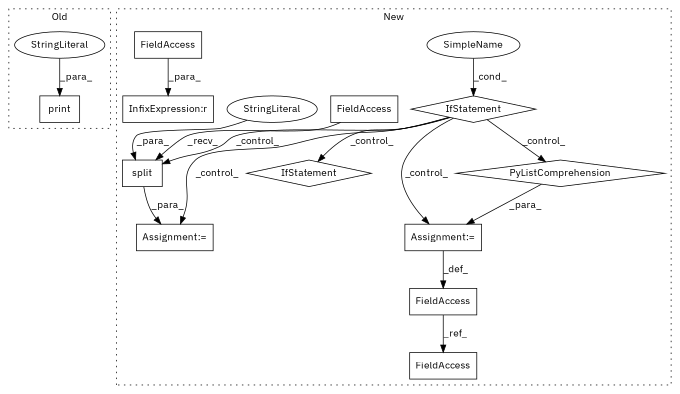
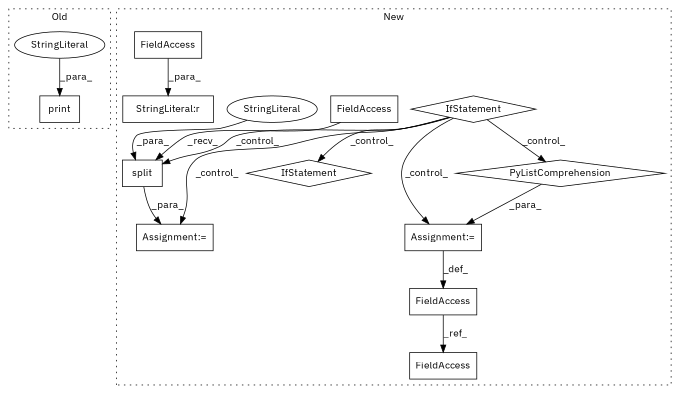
  digraph {
    fontname="IBM Plex Sans"
    node [a=22 fontname="IBM Plex Sans" l="6,1" s=1097 shape=box]
    edge [fontname="IBM Plex Sans"]
    n1 [a=32 label=print s="692,731"]
    n2 [a=45 l=33 label=StringLiteral s=698 shape=ellipse]
    n3 [a=7 l=40 label="Assignment:="]
    n4 [a=109 l=124 label=PyListComprehension s=1021 shape=diamond]
    n5 [a=7 l=1 label="Assignment:=" s=1272]
-   n6 [a=42 label=SimpleName shape=ellipse l="" s=""]
    n7 [a=25 l=40 label=IfStatement shape=diamond]
-   n8 [a=27 l=4 label="InfixExpression:r" s=774]
+   n8 [a=27 l=4 label="StringLiteral:r" s=774]
    n9 [a=25 l="4,2" label=IfStatement s="762,788" shape=diamond]
    n10 [a=32 label=split s="1118,1127"]
    n11 [a=45 l=3 label=StringLiteral s=1124 shape=ellipse]
    n12 [l=10 label=FieldAccess s=1107]
    n13 [l=8 label=FieldAccess s=766]
    n14 [l=6 label=FieldAccess s=1266]
    n15 [l=6 label=FieldAccess s=1317]
    subgraph cluster_1 {
      label=Old
      style=dotted
      n1
      n2
    }
    subgraph cluster_2 {
      label=New
      style=dotted
      n3
      n4
      n5
-     n6
      n7
      n8
      n9
      n10
      n11
      n12
      n13
      n14
      n15
    }
    n2 -> n1 [label=_para_]
    n4 -> n5 [label=_para_]
    n5 -> n14 [label=_def_]
-   n6 -> n9 [label=_cond_]
    n9 -> n3 [label=_control_]
    n9 -> n4 [label=_control_]
    n9 -> n5 [label=_control_]
    n9 -> n7 [label=_control_]
    n9 -> n10 [label=_control_]
    n10 -> n3 [label=_para_]
    n11 -> n10 [label=_para_]
    n12 -> n10 [label=_recv_]
    n13 -> n8 [label=_para_]
    n14 -> n15 [label=_ref_]
  }
